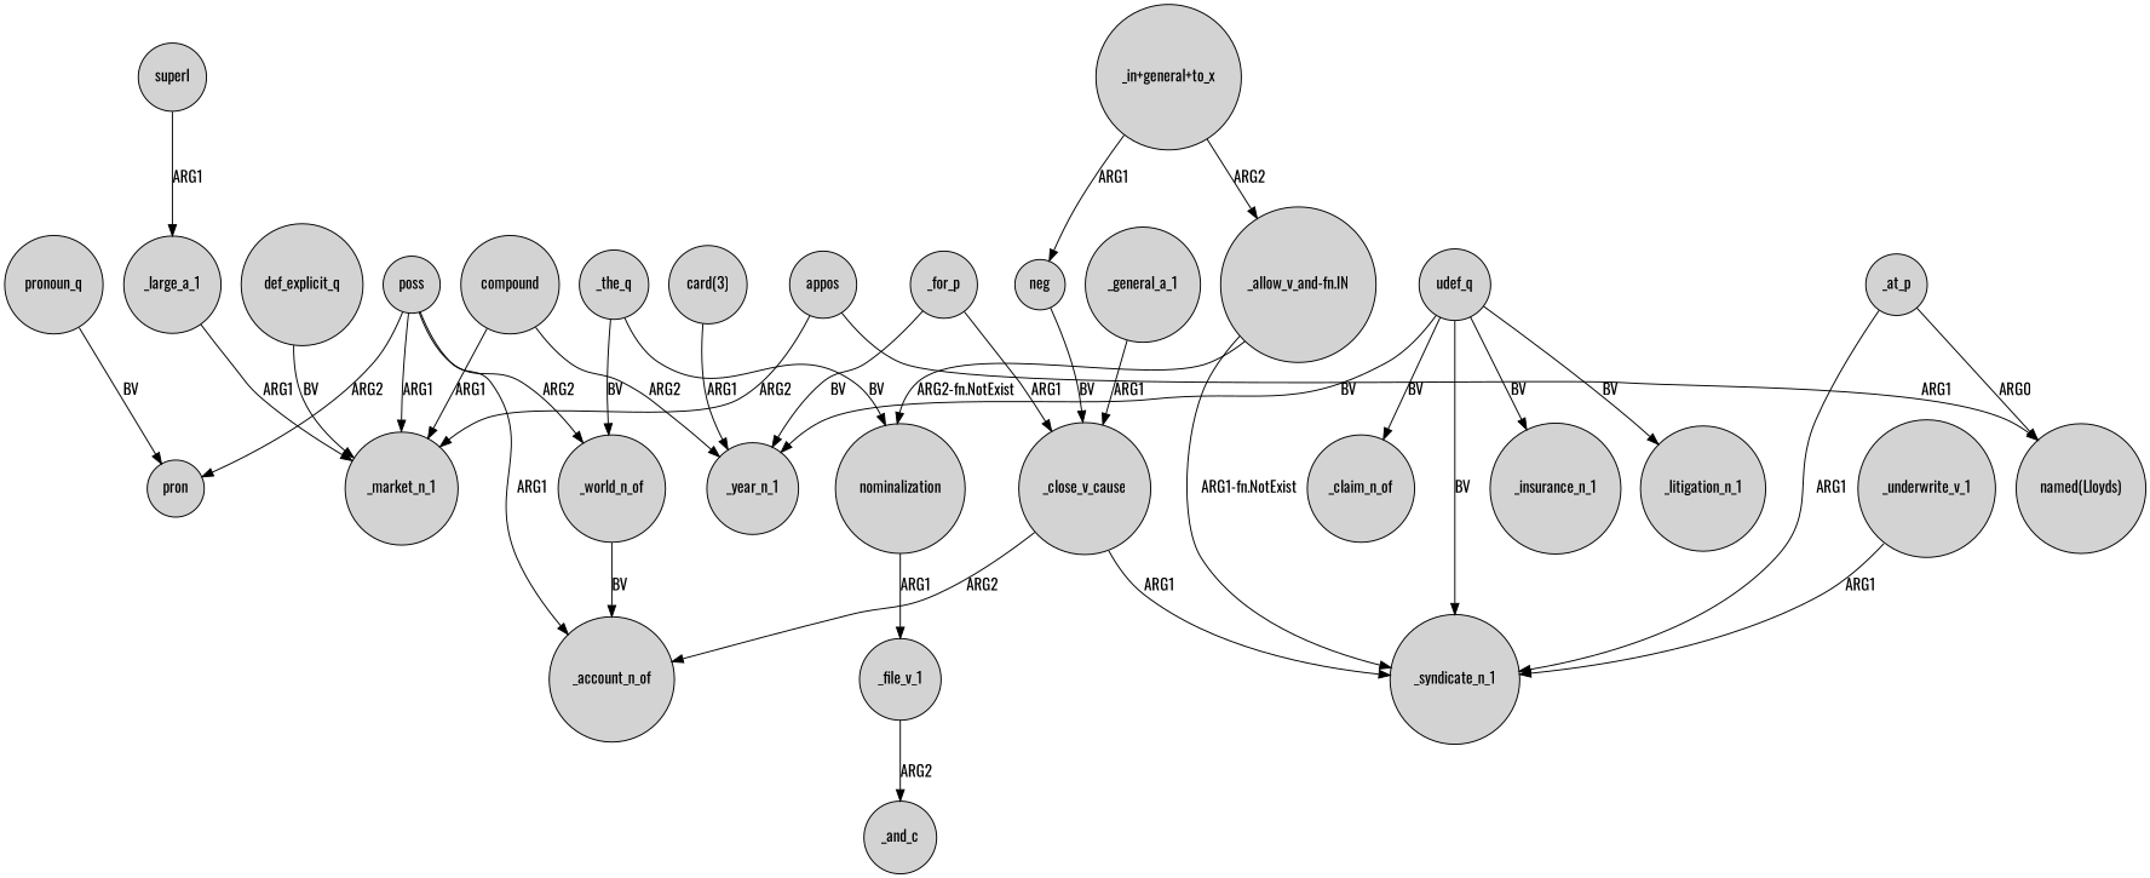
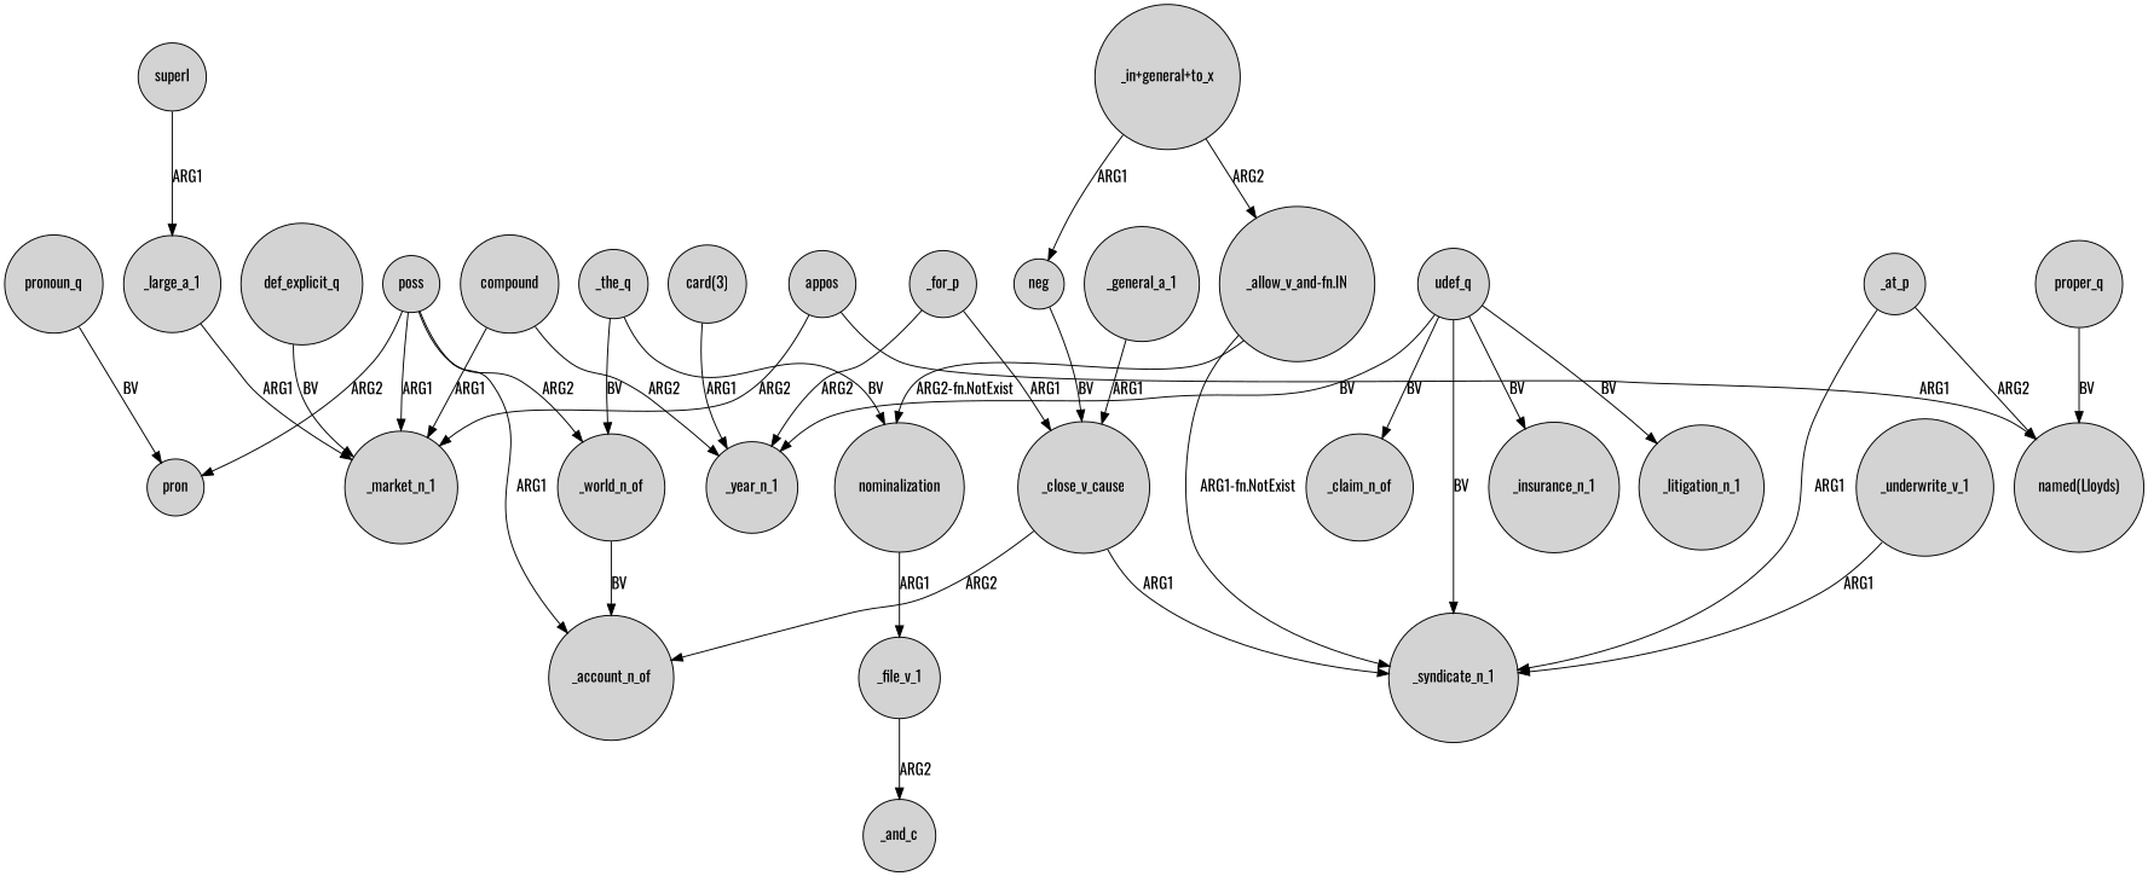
  digraph {
    fontname=Oswald
    node [fontname=Oswald shape=circle style=filled]
    edge [fontname=Oswald]
    superl
    _large_a_1
    _market_n_1
    compound
    _year_n_1
    poss
    pron
    _account_n_of
    _world_n_of
    _for_p
    _close_v_cause
    _syndicate_n_1
    udef_q
    _insurance_n_1
    _litigation_n_1
    _claim_n_of
    _at_p
    "named(Lloyds)"
    def_explicit_q
    _general_a_1
    appos
    _file_v_1
    _and_c
    pronoun_q
    nominalization
    n26 [label="_in+general+to_x"]
    neg
    n28 [label="_allow_v_and-fn.IN"]
    "card(3)"
    _underwrite_v_1
    _the_q
+   proper_q
    superl -> _large_a_1 [label=ARG1]
    _large_a_1 -> _market_n_1 [label=ARG1]
    compound -> _market_n_1 [label=ARG1]
    compound -> _year_n_1 [label=ARG2]
    poss -> _market_n_1 [label=ARG1]
    poss -> pron [label=ARG2]
    poss -> _account_n_of [label=ARG1]
    poss -> _world_n_of [label=ARG2]
    _world_n_of -> _account_n_of [label=BV]
-   _for_p -> _year_n_1 [label=BV]
+   _for_p -> _year_n_1 [label=ARG2]
    _for_p -> _close_v_cause [label=ARG1]
    _close_v_cause -> _account_n_of [label=ARG2]
    _close_v_cause -> _syndicate_n_1 [label=ARG1]
    udef_q -> _year_n_1 [label=BV]
    udef_q -> _syndicate_n_1 [label=BV]
    udef_q -> _insurance_n_1 [label=BV]
    udef_q -> _litigation_n_1 [label=BV]
    udef_q -> _claim_n_of [label=BV]
    _at_p -> _syndicate_n_1 [label=ARG1]
-   _at_p -> "named(Lloyds)" [label=ARG0]
+   _at_p -> "named(Lloyds)" [label=ARG2]
    def_explicit_q -> _market_n_1 [label=BV]
    _general_a_1 -> _close_v_cause [label=ARG1]
    appos -> _market_n_1 [label=ARG2]
    appos -> "named(Lloyds)" [label=ARG1]
    _file_v_1 -> _and_c [label=ARG2]
    pronoun_q -> pron [label=BV]
    nominalization -> _file_v_1 [label=ARG1]
    n26 -> neg [label=ARG1]
    n26 -> n28 [label=ARG2]
    neg -> _close_v_cause [label=BV]
    n28 -> _syndicate_n_1 [label="ARG1-fn.NotExist"]
    n28 -> nominalization [label="ARG2-fn.NotExist"]
    "card(3)" -> _year_n_1 [label=ARG1]
    _underwrite_v_1 -> _syndicate_n_1 [label=ARG1]
    _the_q -> _world_n_of [label=BV]
    _the_q -> nominalization [label=BV]
+   proper_q -> "named(Lloyds)" [label=BV]
  }
